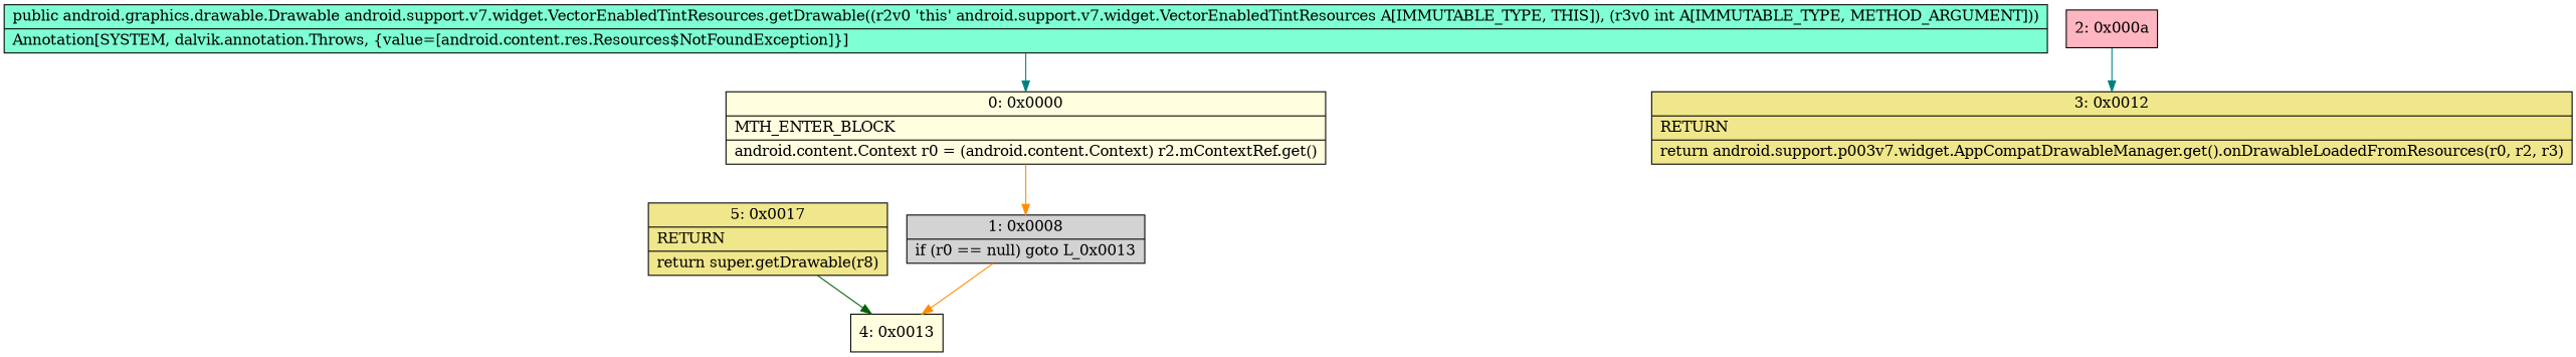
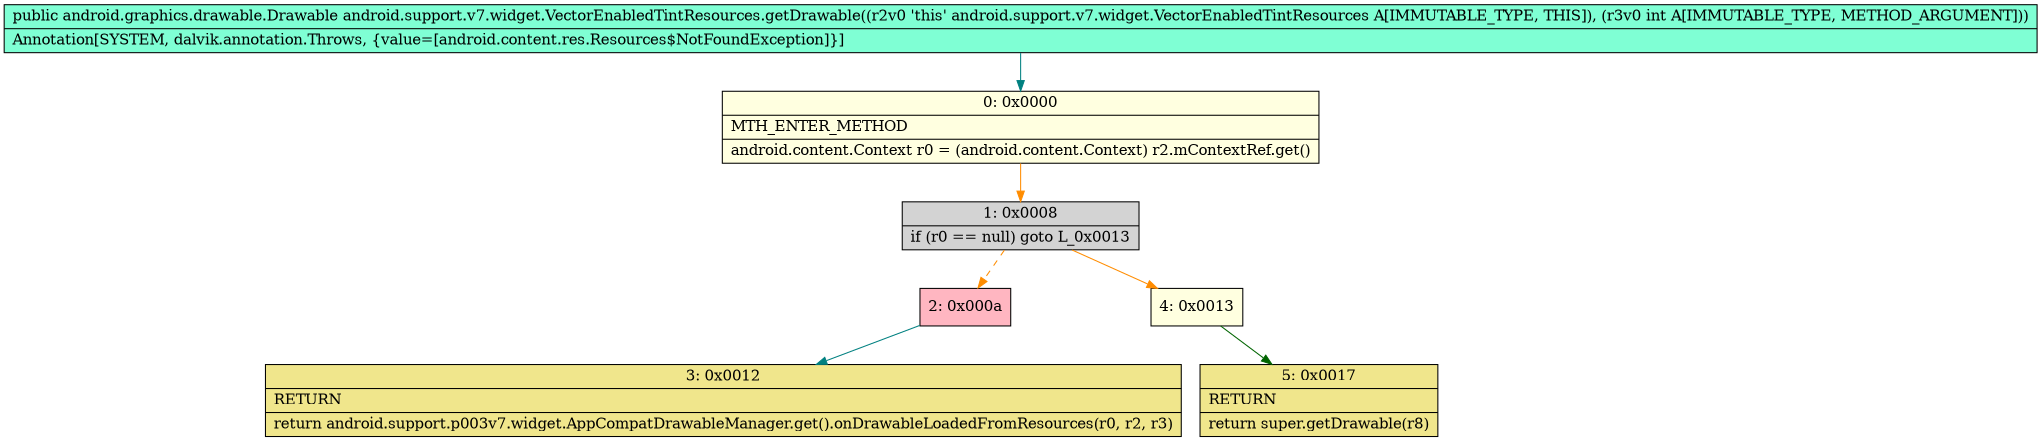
  digraph {
    node [fillcolor=lightyellow shape=record style=filled]
    edge [color=darkorange]
-   n1 [label="{0\:\ 0x0000|MTH_ENTER_BLOCK\l|android.content.Context r0 = (android.content.Context) r2.mContextRef.get()\l}"]
+   n1 [label="{0\:\ 0x0000|MTH_ENTER_METHOD\l|android.content.Context r0 = (android.content.Context) r2.mContextRef.get()\l}"]
    n2 [fillcolor=lightgrey label="{1\:\ 0x0008|if (r0 == null) goto L_0x0013\l}"]
    n3 [fillcolor=lightpink label="{2\:\ 0x000a}"]
    n4 [label="{4\:\ 0x0013}"]
    n5 [fillcolor=khaki label="{3\:\ 0x0012|RETURN\l|return android.support.p003v7.widget.AppCompatDrawableManager.get().onDrawableLoadedFromResources(r0, r2, r3)\l}"]
    n6 [fillcolor=khaki label="{5\:\ 0x0017|RETURN\l|return super.getDrawable(r8)\l}"]
    n7 [fillcolor=aquamarine label="{public android.graphics.drawable.Drawable android.support.v7.widget.VectorEnabledTintResources.getDrawable((r2v0 'this' android.support.v7.widget.VectorEnabledTintResources A[IMMUTABLE_TYPE, THIS]), (r3v0 int A[IMMUTABLE_TYPE, METHOD_ARGUMENT]))  | Annotation[SYSTEM, dalvik.annotation.Throws, \{value=[android.content.res.Resources$NotFoundException]\}]\l}"]
    n1 -> n2
+   n2 -> n3 [style=dashed]
    n2 -> n4
    n3 -> n5 [color=teal]
-   n6 -> n4 [color=darkgreen]
+   n4 -> n6 [color=darkgreen]
    n7 -> n1 [color=teal]
  }
